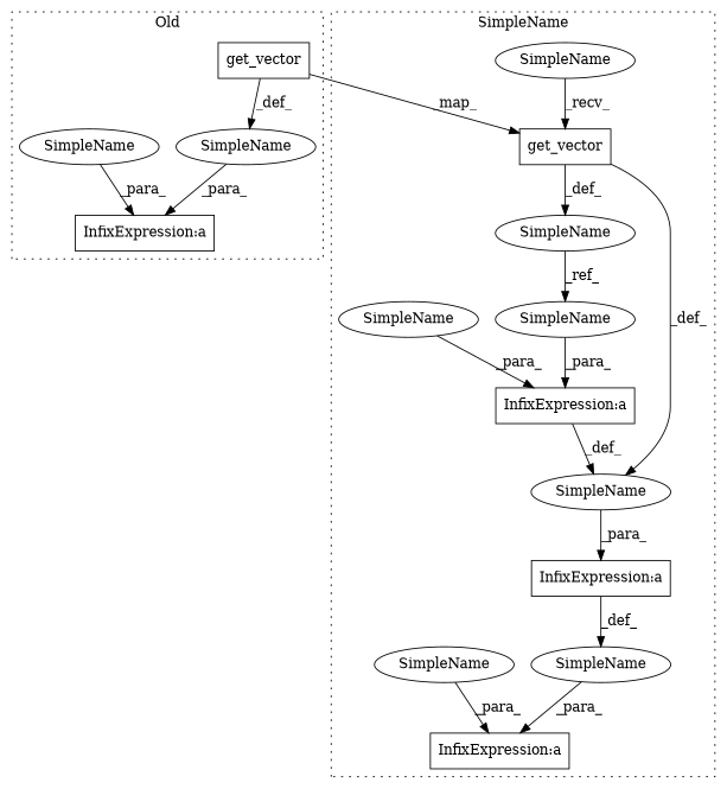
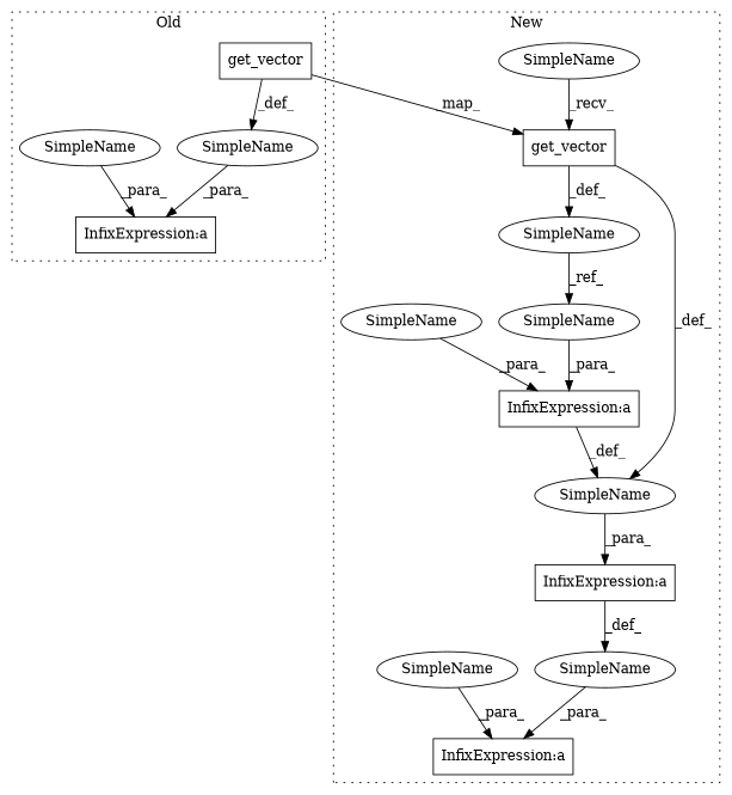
  digraph {
    node [a=42 l=3 shape=ellipse]
    n1 [a=32 l="11,1" label=get_vector s="6088,6107" shape=box]
    n2 [label=SimpleName l=""]
    n3 [a=27 label="InfixExpression:a" s=6085 shape=box]
    n4 [label=SimpleName l=""]
    n5 [a=32 l="11,1" label=get_vector s="6118,6131" shape=box]
    n6 [label=SimpleName s=6109]
    n7 [a=27 label="InfixExpression:a" s=6242 shape=box]
    n8 [label=SimpleName l=""]
    n9 [a=27 label="InfixExpression:a" s=6270 shape=box]
    n10 [label=SimpleName l=""]
    n11 [a=27 label="InfixExpression:a" s=6249 shape=box]
    n12 [label=SimpleName s=6245]
    n13 [l=4 label=SimpleName s=6113]
    n14 [label=SimpleName s=6239]
    n15 [label=SimpleName s=6273]
    subgraph cluster_1 {
      label=Old
      style=dotted
      n1
      n2
      n3
      n4
    }
    subgraph cluster_2 {
-     label=SimpleName
+     label=New
      style=dotted
      n5
      n6
      n7
      n8
      n9
      n10
      n11
      n12
      n13
      n14
      n15
    }
    n1 -> n2 [label=_def_]
    n1 -> n5 [label=_map_]
    n2 -> n3 [label=_para_]
    n4 -> n3 [label=_para_]
    n5 -> n6 [label=_def_]
    n5 -> n10 [label=_def_]
    n6 -> n12 [label=_ref_]
    n7 -> n10 [label=_def_]
    n8 -> n9 [label=_para_]
    n10 -> n11 [label=_para_]
    n11 -> n8 [label=_def_]
    n12 -> n7 [label=_para_]
    n13 -> n5 [label=_recv_]
    n14 -> n7 [label=_para_]
    n15 -> n9 [label=_para_]
  }
